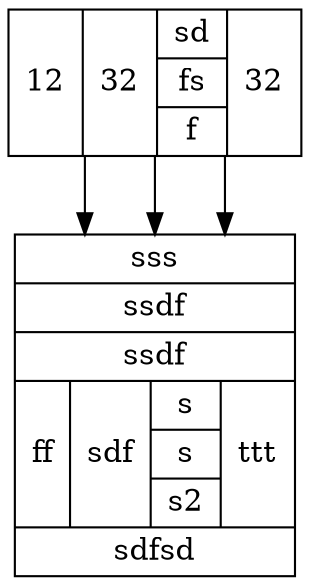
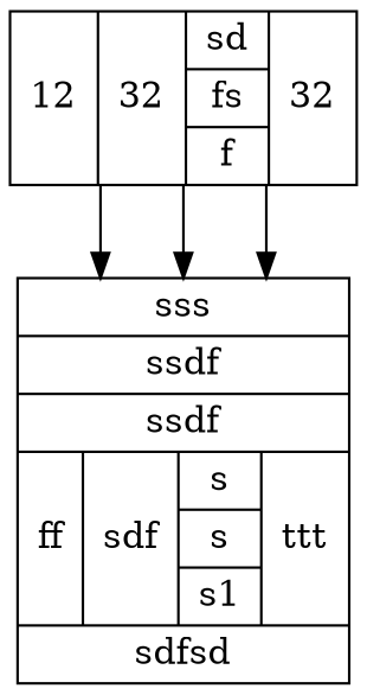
  digraph {
    showgrid=true
    splines=ortho
    node [shape=record]
    n1 [label="<l>12|<k>32|{<u>sd|<c>fs|f}|32"]
-   n2 [label="{sss|ssdf|ssdf|{<p>ff|sdf|{s|s|s2}|<t>ttt}|<b>sdfsd}"]
+   n2 [label="{sss|ssdf|ssdf|{<p>ff|sdf|{s|s|s1}|<t>ttt}|<b>sdfsd}"]
    n1 -> n2 [headcell=p tailcell=l]
    n1 -> n2 [headcell=t tailcell=k]
    n1 -> n2 [headcell=b tailcell=u]
  }
